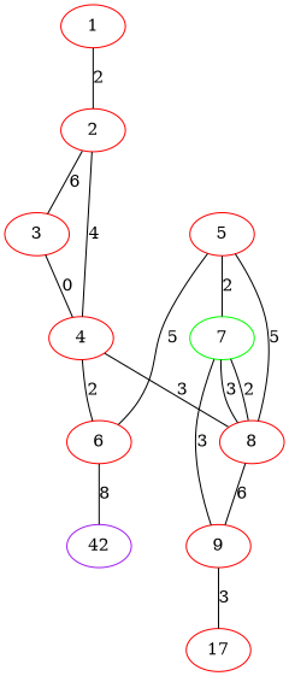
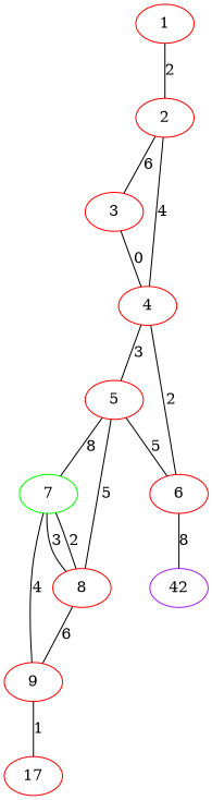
  graph {
    node [color=red weight=1]
    1
    2
    3
    4
    5
    6
    7 [color=green weight=2]
    8
    n9 [color=purple label=42 weight=4]
    9
    n11 [label=17]
    1 -- 2 [label=2]
    2 -- 3 [label=6]
    2 -- 4 [label=4]
    3 -- 4 [label=0]
-   4 -- 8 [label=3]
+   4 -- 5 [label=3]
    4 -- 6 [label=2]
    5 -- 6 [label=5]
-   5 -- 7 [label=2]
+   5 -- 7 [label=8]
    5 -- 8 [label=5]
    6 -- n9 [label=8]
    7 -- 8 [label=2]
    7 -- 8 [label=3]
-   7 -- 9 [label=3]
+   7 -- 9 [label=4]
    8 -- 9 [label=6]
-   9 -- n11 [label=3]
+   9 -- n11 [label=1]
  }
